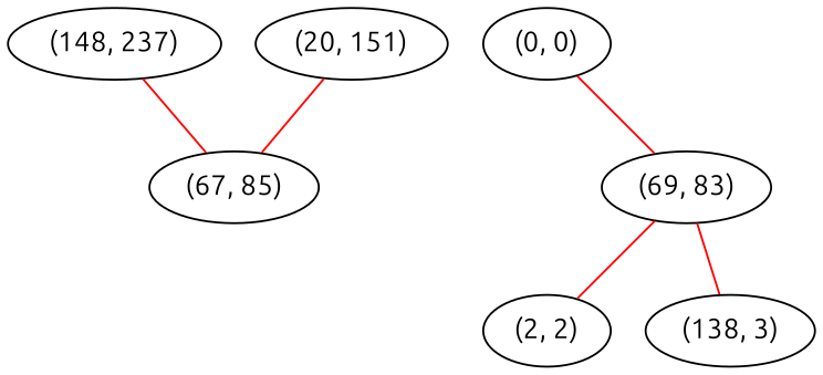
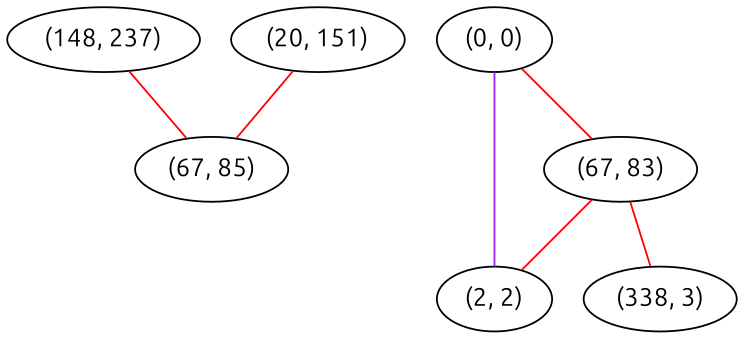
  graph {
    fontname=Ubuntu
    node [fontname=Ubuntu]
    edge [color=red fontname=Ubuntu weight=1]
    "(148, 237)"
    "(67, 85)"
    "(20, 151)"
    "(0, 0)"
    "(2, 2)"
-   "(67, 83)" [label="(69, 83)"]
-   "(138, 3)"
+   "(67, 83)"
+   "(138, 3)" [label="(338, 3)"]
    "(148, 237)" -- "(67, 85)"
    "(20, 151)" -- "(67, 85)"
+   "(0, 0)" -- "(2, 2)" [color=purple weight=4]
    "(0, 0)" -- "(67, 83)"
    "(67, 83)" -- "(2, 2)"
    "(67, 83)" -- "(138, 3)"
  }
